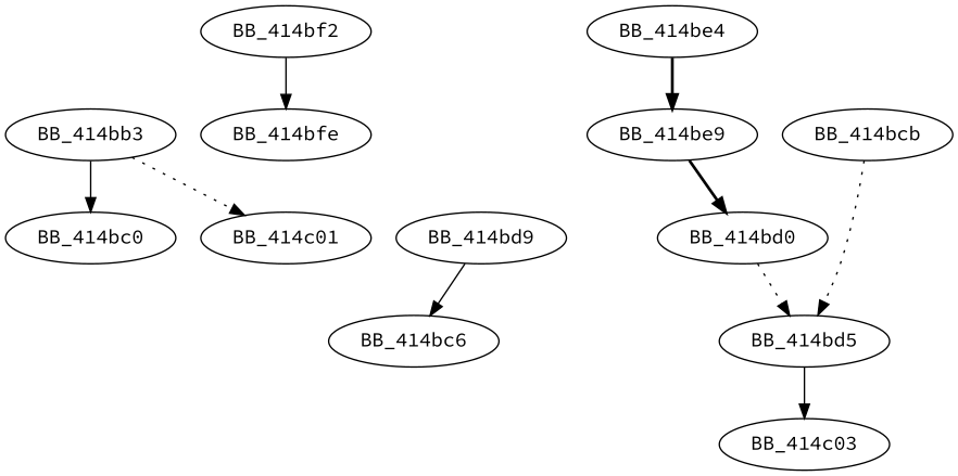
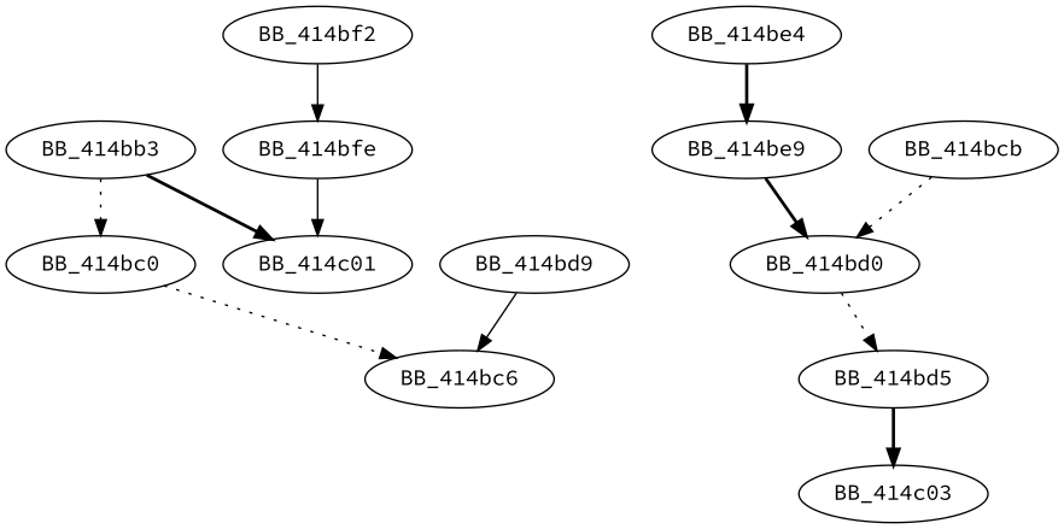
  digraph {
    fontname="Source Code Pro"
    node [fontname="Source Code Pro"]
    edge [fontname="Source Code Pro" style=solid]
    BB_414bb3
    BB_414bc0
    BB_414c01
    BB_414bc6
    BB_414bd9
    BB_414bcb
    BB_414bd0
    BB_414bd5
    BB_414c03
    BB_414be4
    BB_414be9
    BB_414bf2
    BB_414bfe
-   BB_414bb3 -> BB_414bc0
-   BB_414bb3 -> BB_414c01 [style=dotted]
+   BB_414bb3 -> BB_414bc0 [style=dotted]
+   BB_414bb3 -> BB_414c01 [style=bold]
+   BB_414bc0 -> BB_414bc6 [style=dotted]
    BB_414bd9 -> BB_414bc6
-   BB_414bcb -> BB_414bd5 [style=dotted]
+   BB_414bcb -> BB_414bd0 [style=dotted]
    BB_414bd0 -> BB_414bd5 [style=dotted]
-   BB_414bd5 -> BB_414c03
+   BB_414bd5 -> BB_414c03 [style=bold]
    BB_414be4 -> BB_414be9 [style=bold]
    BB_414be9 -> BB_414bd0 [style=bold]
    BB_414bf2 -> BB_414bfe
+   BB_414bfe -> BB_414c01
  }
